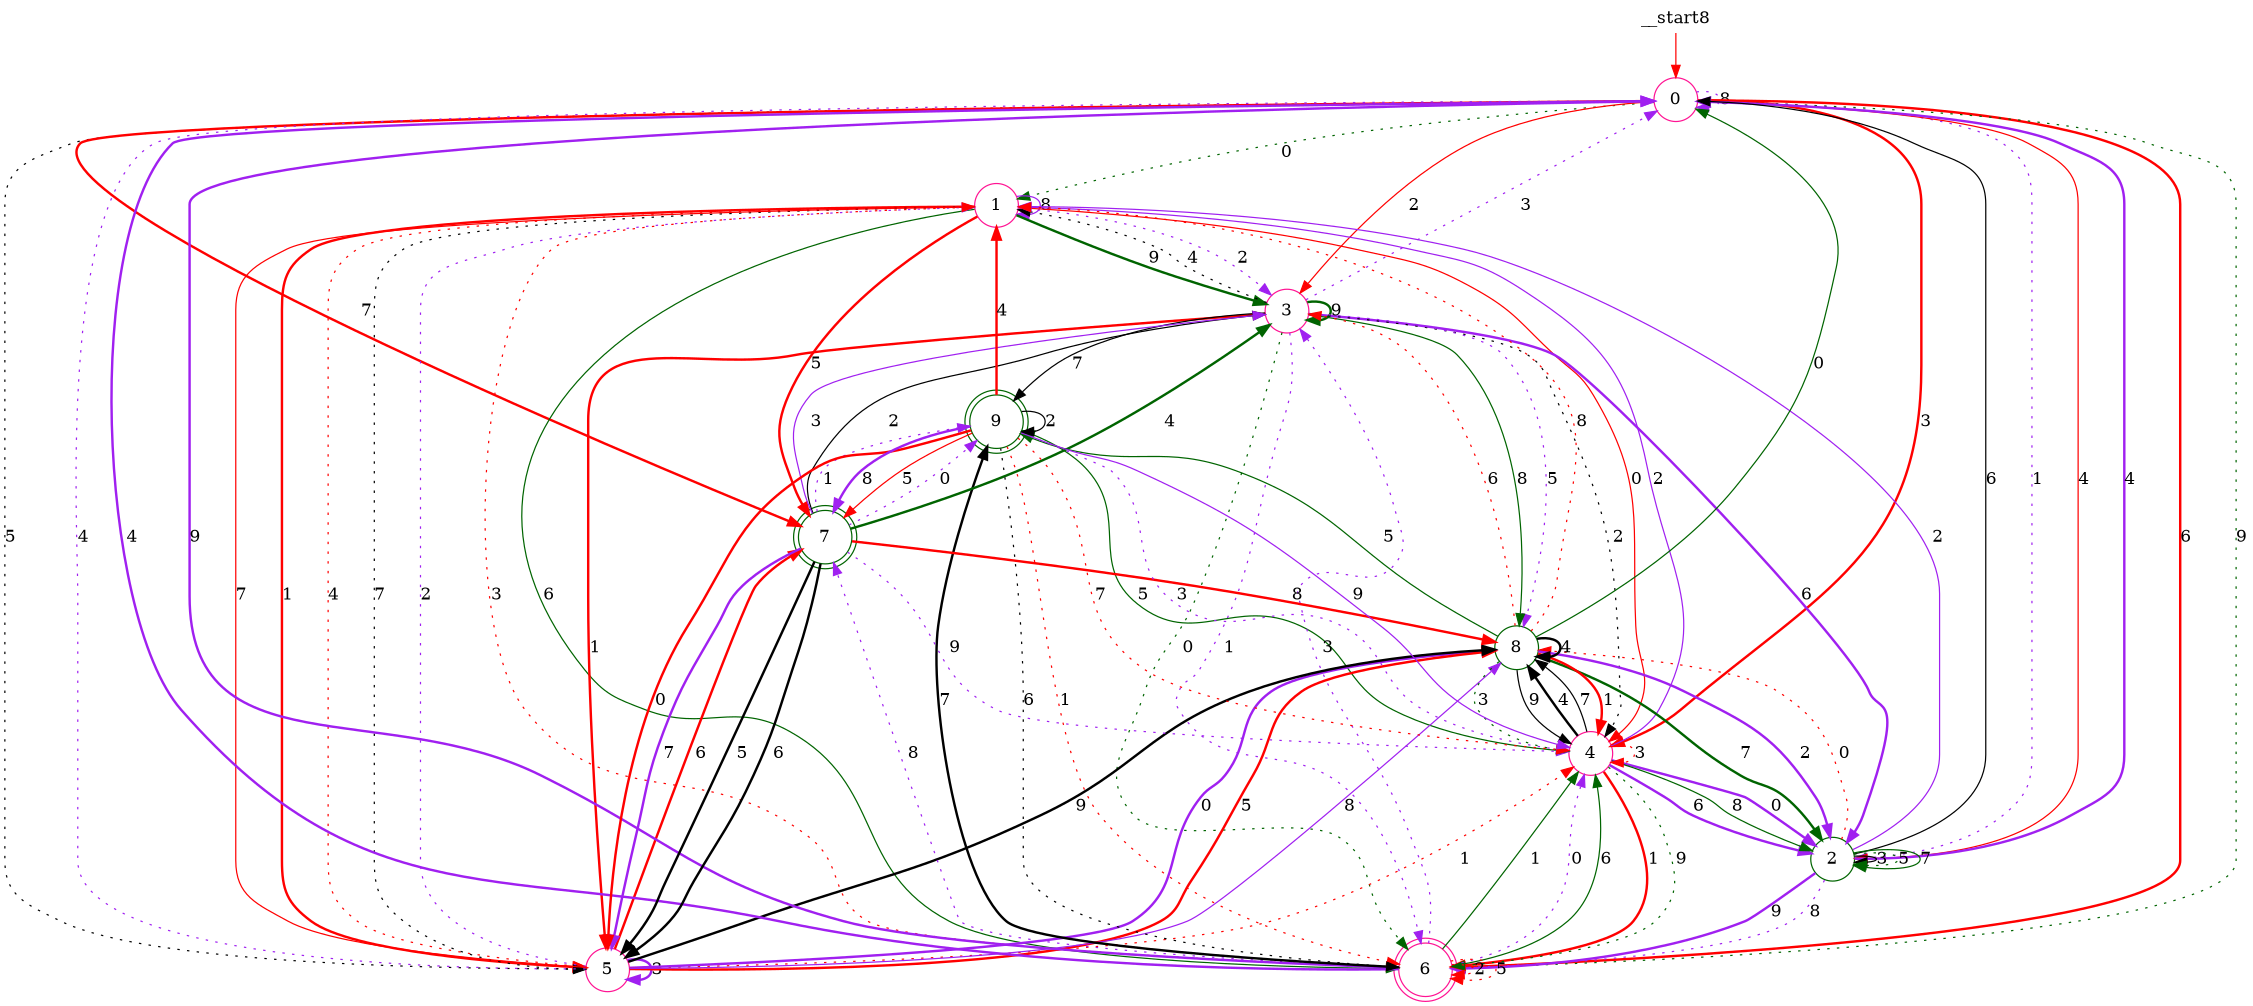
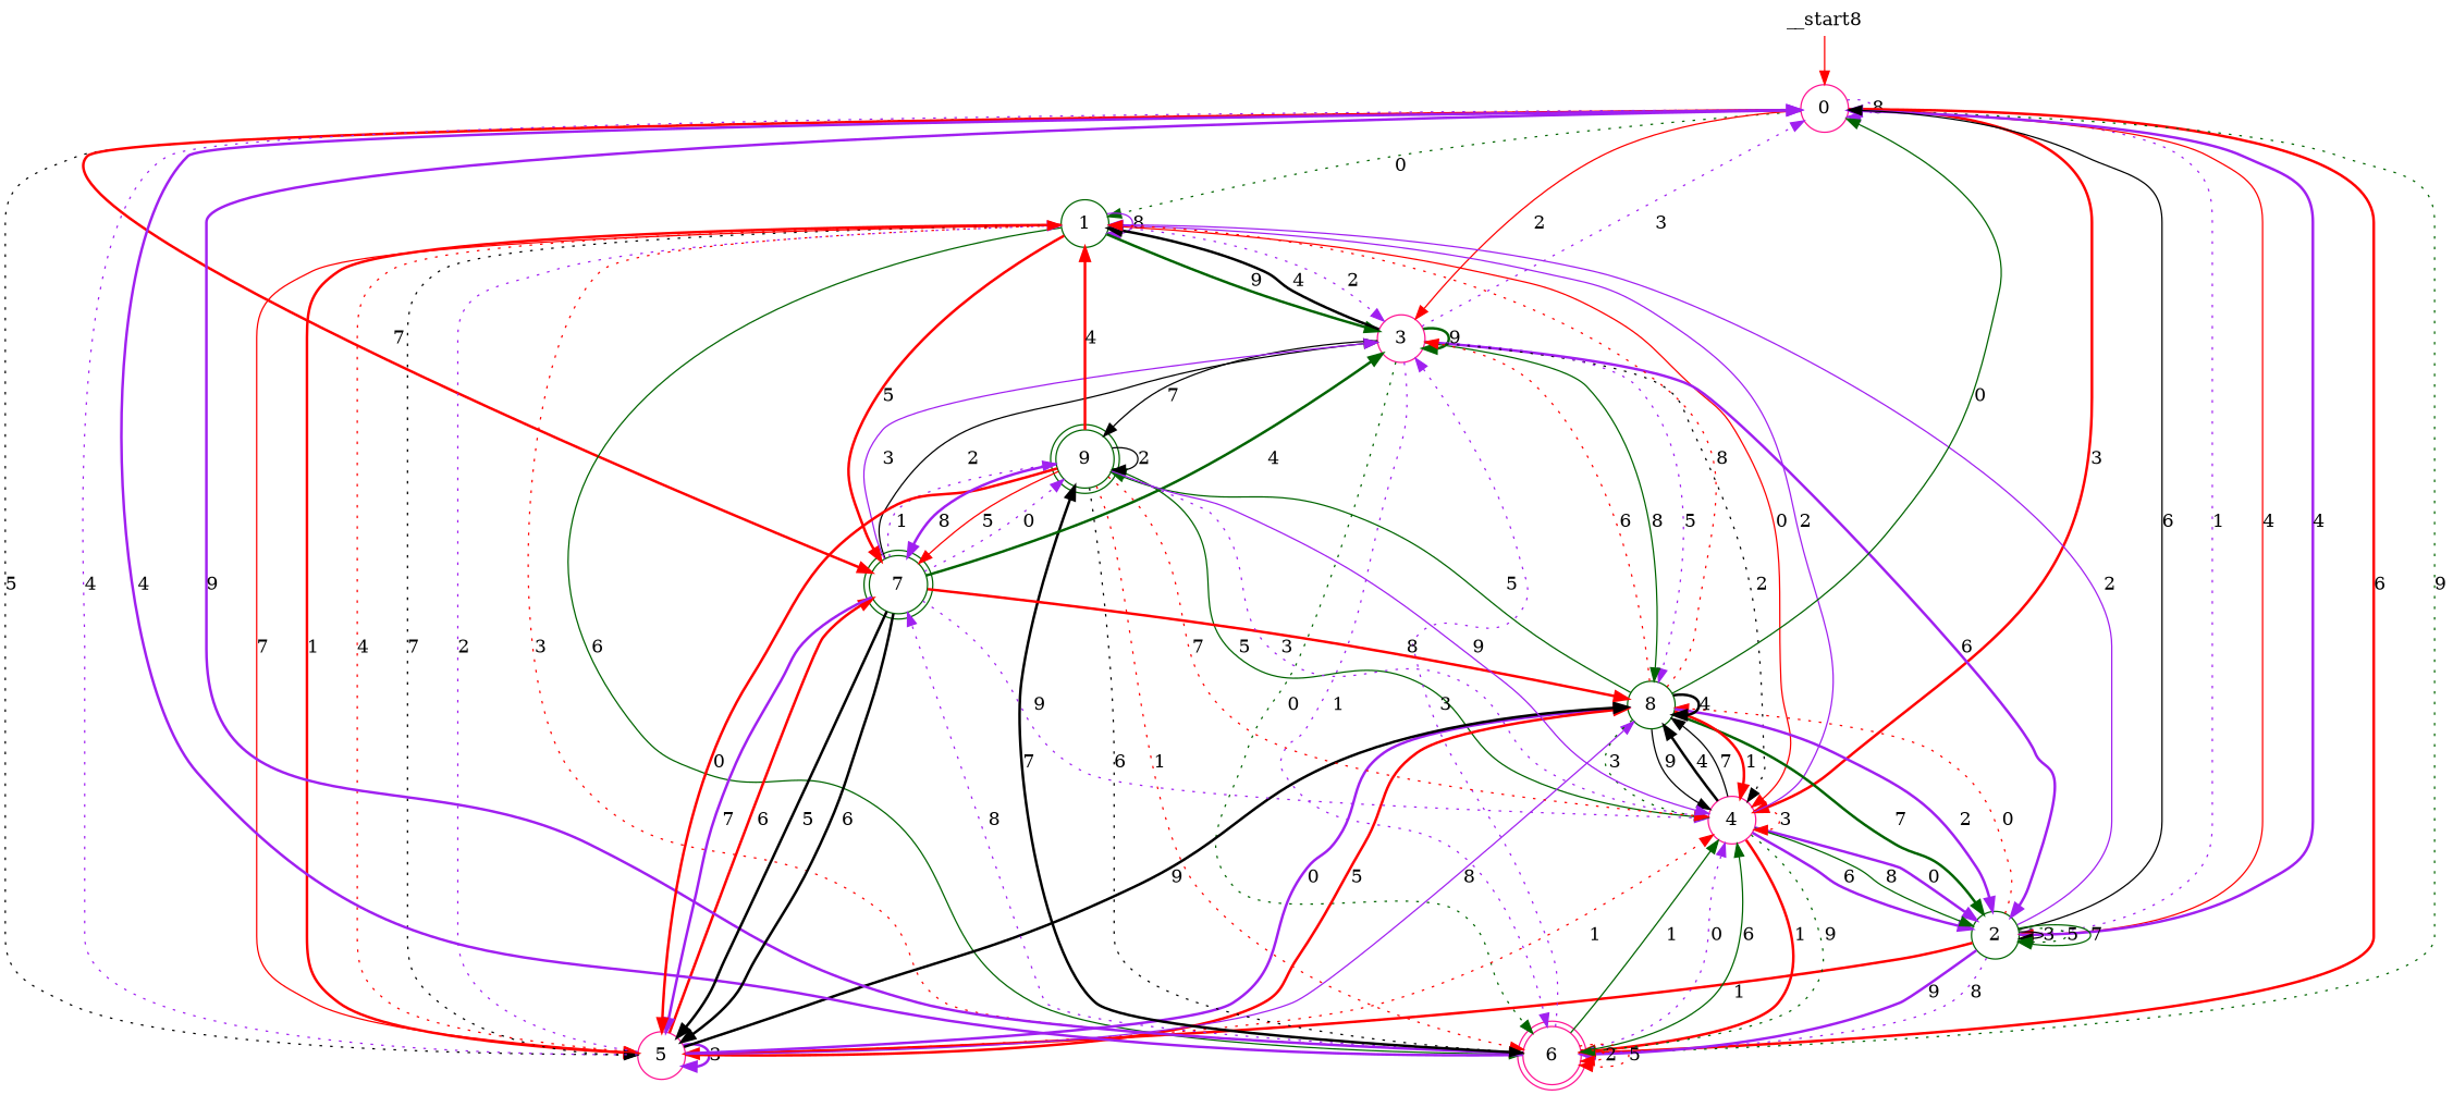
  digraph {
    node [color=deeppink shape=circle]
    edge [color=purple style=dotted]
    n1 [label=0]
-   n2 [label=1]
+   n2 [color=darkgreen label=1]
    n3 [color=darkgreen label=2]
    n4 [label=3]
    n5 [label=4]
    n6 [label=5]
    n7 [label=6 shape=doublecircle]
    n8 [color=darkgreen label=7 shape=doublecircle]
    n9 [color=darkgreen label=8]
    n10 [color=darkgreen label=9 shape=doublecircle]
    n11 [height=0 label=__start8 shape=none width=0]
    n1 -> n1 [label=8]
    n1 -> n2 [color=darkgreen label=0]
    n1 -> n3 [label=1]
    n1 -> n3 [color=red label=4 style=solid]
    n1 -> n4 [color=red label=2 style=solid]
    n1 -> n5 [color=red label=3 style=bold]
    n1 -> n6 [color=black label=5]
    n1 -> n7 [color=red label=6 style=bold]
    n1 -> n7 [color=darkgreen label=9]
    n1 -> n8 [color=red label=7 style=bold]
    n2 -> n2 [label=8 style=solid]
    n2 -> n4 [label=2]
    n2 -> n4 [color=darkgreen label=9 style=bold]
    n2 -> n5 [color=red label=0 style=solid]
    n2 -> n6 [color=red label=1 style=bold]
    n2 -> n6 [color=red label=4]
    n2 -> n6 [color=black label=7]
    n2 -> n7 [color=red label=3]
    n2 -> n7 [color=darkgreen label=6 style=solid]
    n2 -> n8 [color=red label=5 style=bold]
    n3 -> n1 [label=4 style=bold]
    n3 -> n1 [color=black label=6 style=solid]
    n3 -> n2 [label=2 style=solid]
    n3 -> n3 [color=black label=3 style=solid]
    n3 -> n3 [color=darkgreen label=5]
    n3 -> n3 [color=darkgreen label=7 style=solid]
-   n4 -> n6 [color=red label=1 style=bold]
+   n3 -> n6 [color=red label=1 style=bold]
    n3 -> n7 [label=8]
    n3 -> n7 [label=9 style=bold]
    n3 -> n9 [color=red label=0]
    n4 -> n1 [label=3]
-   n4 -> n2 [color=black label=4]
+   n4 -> n2 [color=black label=4 style=bold]
    n4 -> n3 [label=6 style=bold]
    n4 -> n4 [color=darkgreen label=9 style=bold]
    n4 -> n5 [color=black label=2]
    n4 -> n7 [color=darkgreen label=0]
    n4 -> n7 [label=1]
    n4 -> n9 [label=5]
    n4 -> n9 [color=darkgreen label=8 style=solid]
    n4 -> n10 [color=black label=7 style=solid]
    n5 -> n2 [label=2 style=solid]
    n5 -> n3 [label=0 style=bold]
    n5 -> n3 [label=6 style=bold]
    n5 -> n3 [color=darkgreen label=8 style=solid]
    n5 -> n5 [color=red label=3]
    n5 -> n7 [color=red label=1 style=bold]
    n5 -> n7 [color=darkgreen label=9]
    n5 -> n9 [color=black label=4 style=bold]
    n5 -> n9 [color=black label=7 style=solid]
    n5 -> n10 [color=darkgreen label=5 style=solid]
    n6 -> n1 [label=4]
    n6 -> n2 [label=2]
    n6 -> n2 [color=red label=7 style=solid]
    n6 -> n5 [color=red label=1]
    n6 -> n6 [label=3 style=bold]
    n6 -> n8 [color=red label=6 style=bold]
    n6 -> n9 [label=0 style=bold]
    n6 -> n9 [color=red label=5 style=bold]
    n6 -> n9 [label=8 style=solid]
    n6 -> n9 [color=black label=9 style=bold]
    n7 -> n1 [label=4 style=bold]
    n7 -> n1 [label=9 style=bold]
    n7 -> n4 [label=3]
    n7 -> n5 [label=0]
    n7 -> n5 [color=darkgreen label=1 style=solid]
    n7 -> n5 [color=darkgreen label=6 style=solid]
    n7 -> n7 [color=red label=2]
    n7 -> n7 [color=red label=5]
    n7 -> n8 [label=8]
    n7 -> n10 [color=black label=7 style=bold]
    n8 -> n4 [color=black label=2 style=solid]
    n8 -> n4 [label=3 style=solid]
    n8 -> n4 [color=darkgreen label=4 style=bold]
    n8 -> n5 [label=9]
    n8 -> n6 [color=black label=5 style=bold]
    n8 -> n6 [color=black label=6 style=bold]
    n8 -> n6 [label=7 style=bold]
    n8 -> n9 [color=red label=8 style=bold]
    n8 -> n10 [label=0]
    n8 -> n10 [label=1]
    n9 -> n1 [color=darkgreen label=0 style=solid]
    n9 -> n2 [color=red label=8]
    n9 -> n3 [label=2 style=bold]
    n9 -> n3 [color=darkgreen label=7 style=bold]
    n9 -> n4 [color=red label=6]
    n9 -> n5 [color=red label=1 style=bold]
    n9 -> n5 [color=darkgreen label=3]
    n9 -> n5 [color=black label=9 style=solid]
    n9 -> n9 [color=black label=4 style=bold]
    n9 -> n10 [color=darkgreen label=5 style=solid]
    n10 -> n2 [color=red label=4 style=bold]
    n10 -> n5 [label=3]
    n10 -> n5 [color=red label=7]
    n10 -> n5 [label=9 style=solid]
    n10 -> n6 [color=red label=0 style=bold]
    n10 -> n7 [color=red label=1]
    n10 -> n7 [color=black label=6]
    n10 -> n8 [color=red label=5 style=solid]
    n10 -> n8 [label=8 style=bold]
    n10 -> n10 [color=black label=2 style=solid]
    n11 -> n1 [color=red style=solid]
  }
